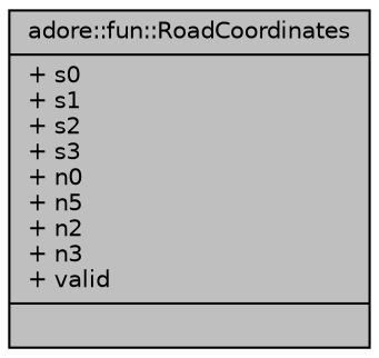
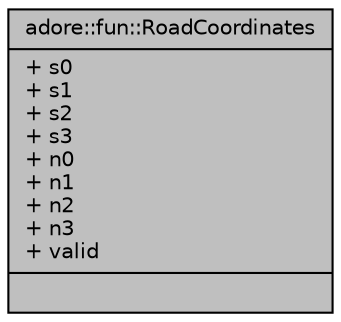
  digraph {
-   n1 [color=black fillcolor=grey75 fontcolor=black fontname=Helvetica fontsize=10 height=0.2 label="{adore::fun::RoadCoordinates\n|+ s0\l+ s1\l+ s2\l+ s3\l+ n0\l+ n5\l+ n2\l+ n3\l+ valid\l|}" shape=record style=filled width=0.4]
+   n1 [color=black fillcolor=grey75 fontcolor=black fontname=Helvetica fontsize=10 height=0.2 label="{adore::fun::RoadCoordinates\n|+ s0\l+ s1\l+ s2\l+ s3\l+ n0\l+ n1\l+ n2\l+ n3\l+ valid\l|}" shape=record style=filled width=0.4]
  }
